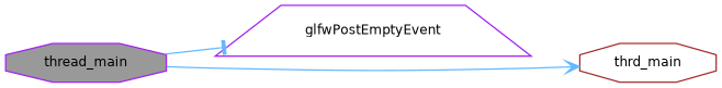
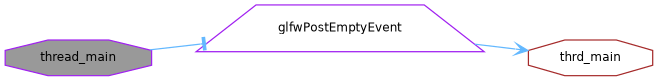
  digraph {
    rankdir=LR
    node [color=purple fillcolor=white fontname=Helvetica fontsize=10 shape=octagon style=filled]
    edge [color=steelblue1 fontname=Helvetica fontsize=10 labelfontname=Helvetica labelfontsize=10 style=solid]
    n1 [fillcolor=grey60 fontcolor=black height=0.2 label=thread_main width=0.4]
    n2 [height=0.2 label=glfwPostEmptyEvent shape=trapezium width=0.4]
    n3 [color=brown height=0.2 label=thrd_main width=0.4]
    n1 -> n2 [arrowhead=tee]
-   n1 -> n3 [arrowhead=vee]
+   n2 -> n3 [arrowhead=vee]
  }
